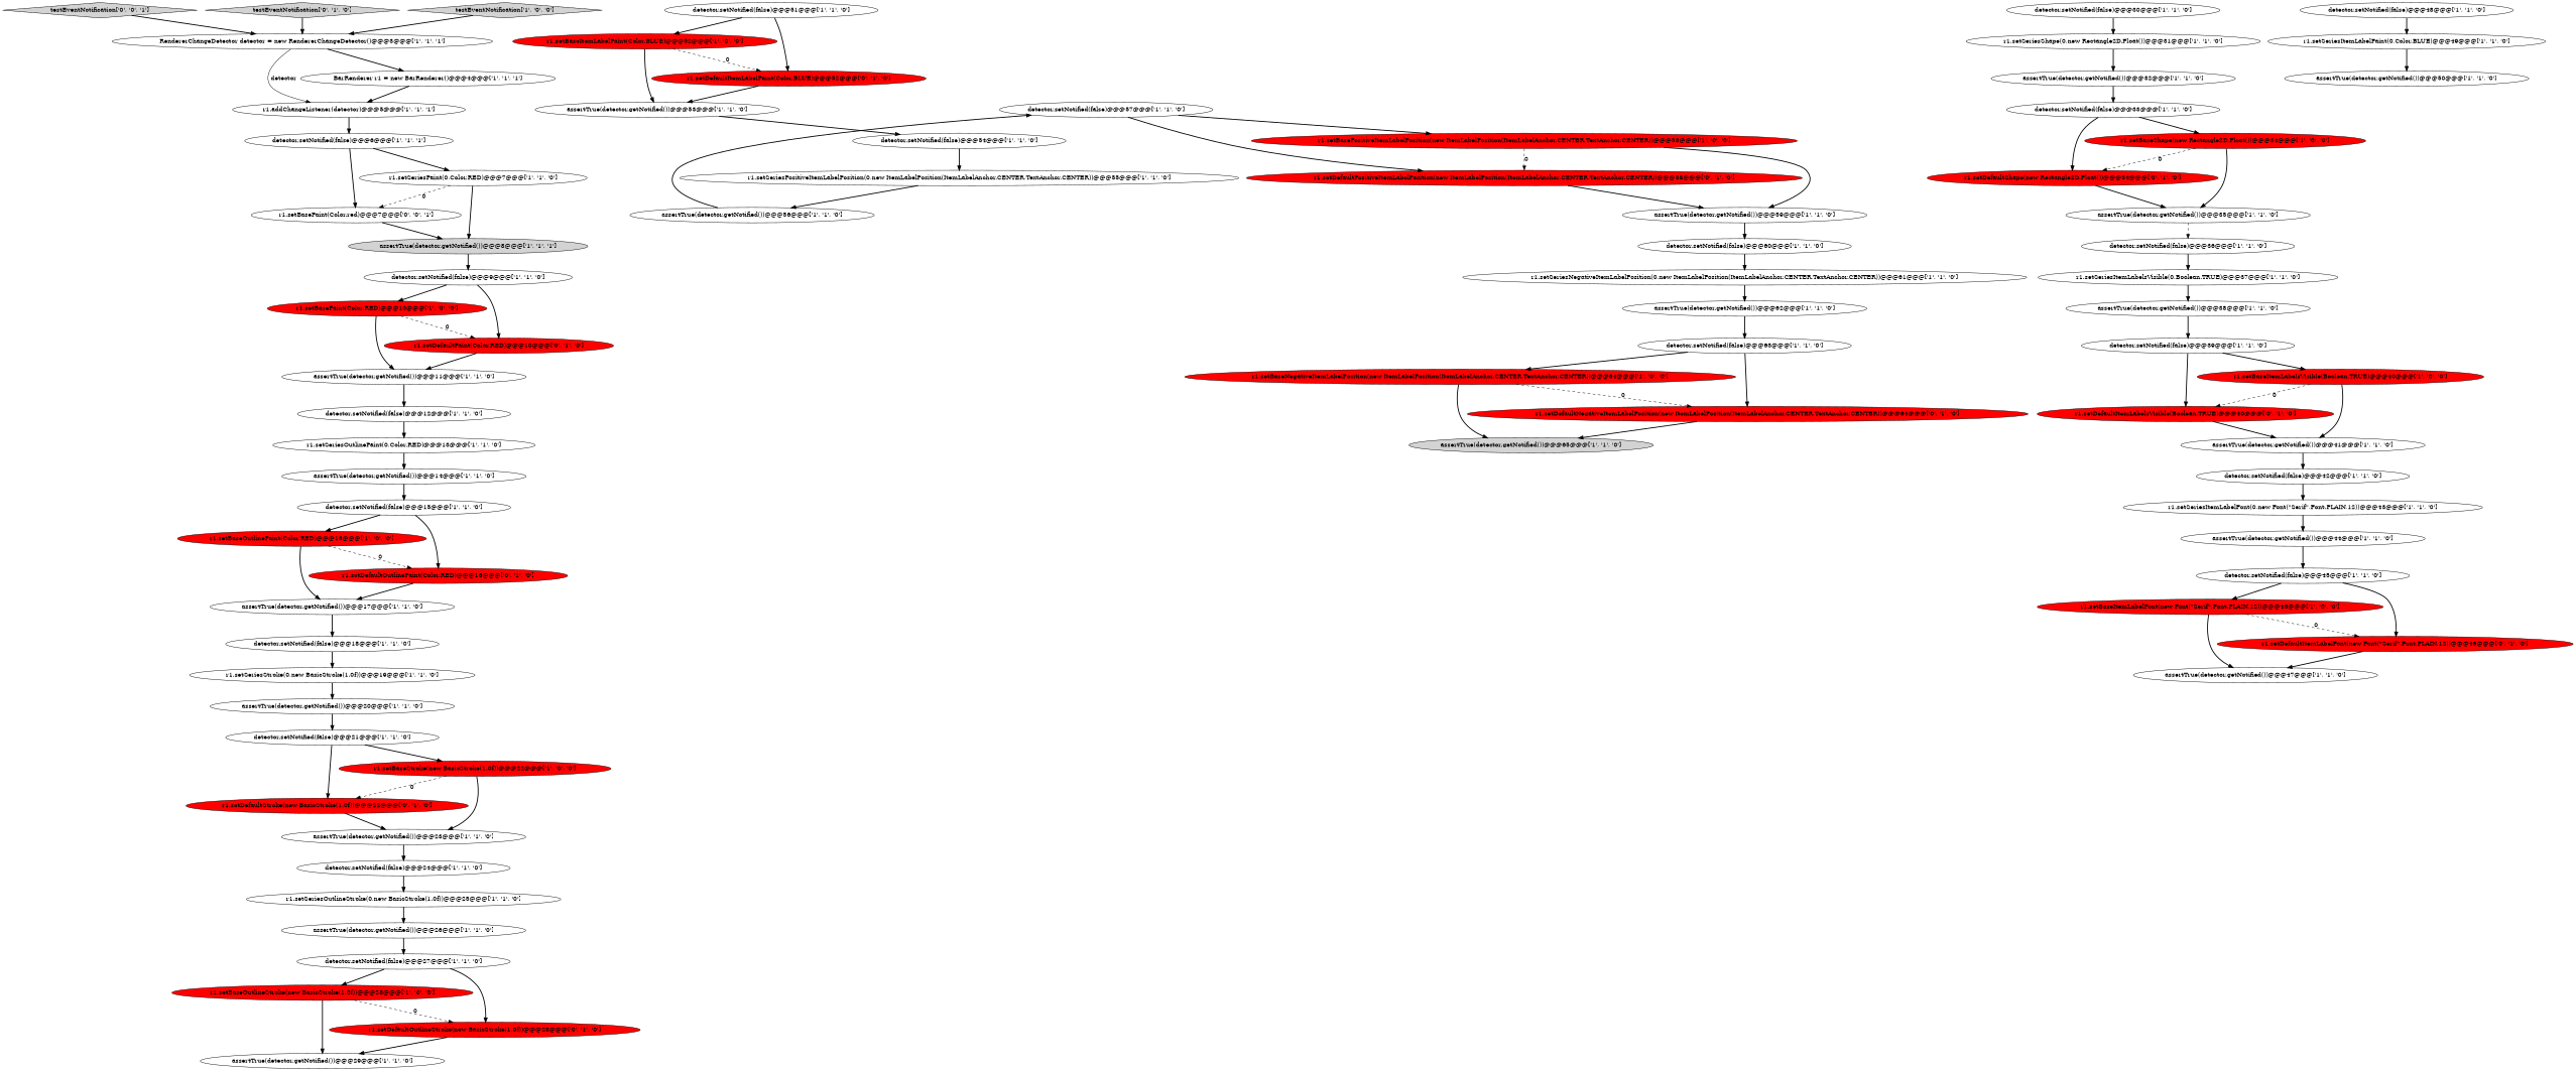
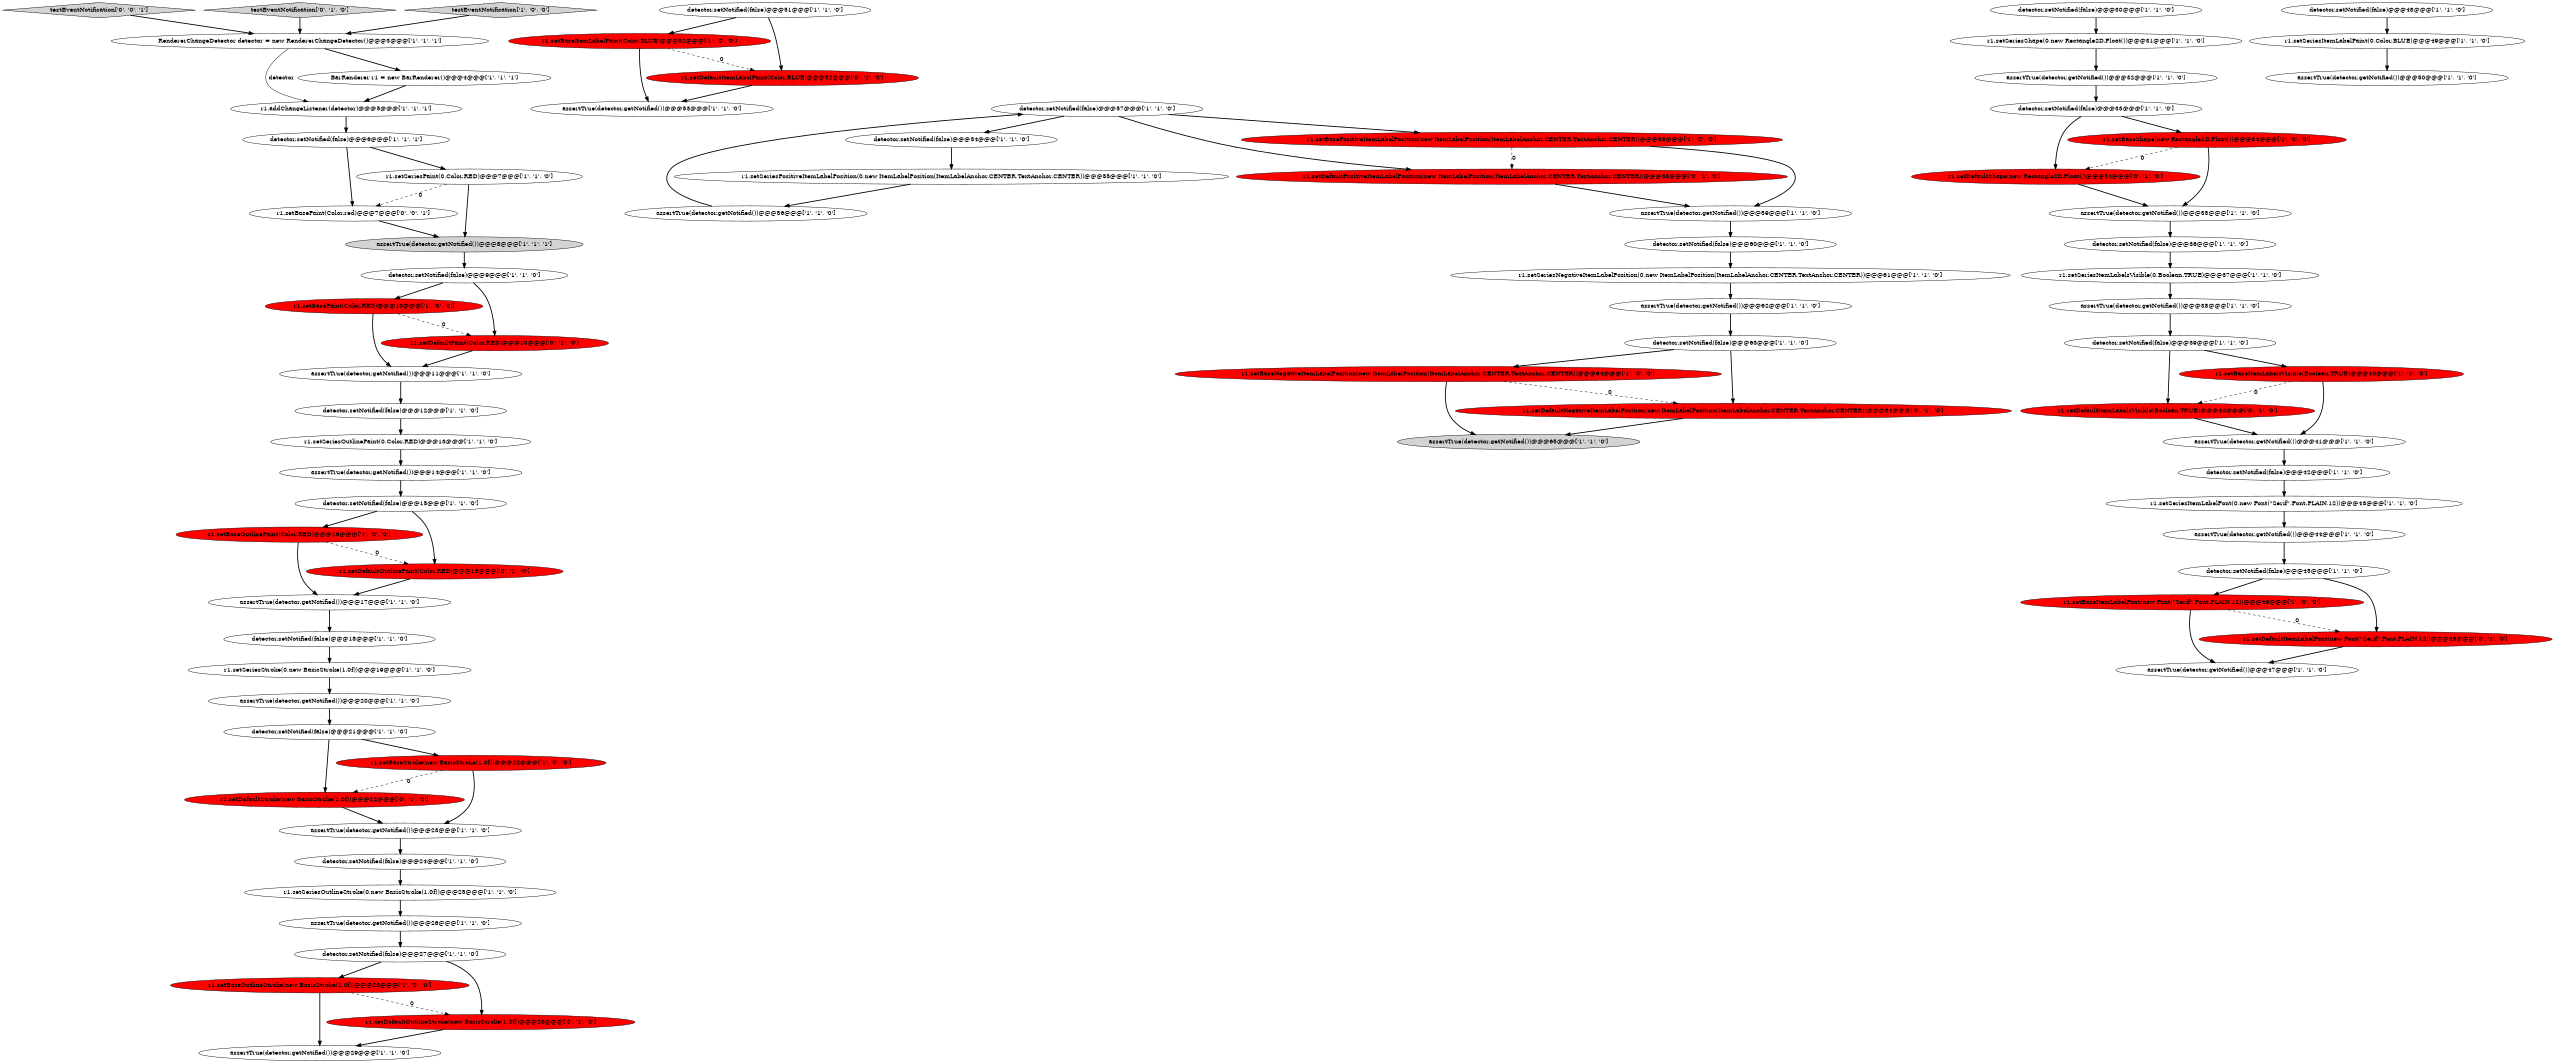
  digraph {
    node [fillcolor=white shape=ellipse style=filled]
    edge [style=bold]
    n1 [fillcolor=red label="r1.setDefaultStroke(new BasicStroke(1.0f))@@@22@@@['0', '1', '0']"]
    n2 [label="assertTrue(detector.getNotified())@@@23@@@['1', '1', '0']"]
    n3 [label="detector.setNotified(false)@@@24@@@['1', '1', '0']"]
    n4 [label="r1.setSeriesOutlineStroke(0,new BasicStroke(1.0f))@@@25@@@['1', '1', '0']"]
    n5 [label="assertTrue(detector.getNotified())@@@26@@@['1', '1', '0']"]
    n6 [label="detector.setNotified(false)@@@27@@@['1', '1', '0']"]
    n7 [label="assertTrue(detector.getNotified())@@@62@@@['1', '1', '0']"]
    n8 [label="detector.setNotified(false)@@@63@@@['1', '1', '0']"]
    n9 [fillcolor=red label="r1.setBaseNegativeItemLabelPosition(new ItemLabelPosition(ItemLabelAnchor.CENTER,TextAnchor.CENTER))@@@64@@@['1', '0', '0']"]
    n10 [fillcolor=red label="r1.setDefaultNegativeItemLabelPosition(new ItemLabelPosition(ItemLabelAnchor.CENTER,TextAnchor.CENTER))@@@64@@@['0', '1', '0']"]
    n11 [label="r1.setSeriesItemLabelFont(0,new Font(\"Serif\",Font.PLAIN,12))@@@43@@@['1', '1', '0']"]
    n12 [label="assertTrue(detector.getNotified())@@@44@@@['1', '1', '0']"]
    n13 [label="detector.setNotified(false)@@@45@@@['1', '1', '0']"]
    n14 [fillcolor=red label="r1.setBaseOutlineStroke(new BasicStroke(1.0f))@@@28@@@['1', '0', '0']"]
    n15 [fillcolor=red label="r1.setDefaultOutlineStroke(new BasicStroke(1.0f))@@@28@@@['0', '1', '0']"]
    n16 [fillcolor=lightgray label="assertTrue(detector.getNotified())@@@65@@@['1', '1', '0']"]
    n17 [label="detector.setNotified(false)@@@9@@@['1', '1', '0']"]
    n18 [fillcolor=red label="r1.setBasePaint(Color.RED)@@@10@@@['1', '0', '0']"]
    n19 [fillcolor=red label="r1.setDefaultPaint(Color.RED)@@@10@@@['0', '1', '0']"]
    n20 [label="assertTrue(detector.getNotified())@@@11@@@['1', '1', '0']"]
    n21 [label="assertTrue(detector.getNotified())@@@38@@@['1', '1', '0']"]
    n22 [label="detector.setNotified(false)@@@39@@@['1', '1', '0']"]
    n23 [fillcolor=red label="r1.setDefaultItemLabelsVisible(Boolean.TRUE)@@@40@@@['0', '1', '0']"]
    n24 [fillcolor=red label="r1.setBaseItemLabelsVisible(Boolean.TRUE)@@@40@@@['1', '0', '0']"]
    n25 [label="detector.setNotified(false)@@@12@@@['1', '1', '0']"]
    n26 [label="detector.setNotified(false)@@@51@@@['1', '1', '0']"]
    n27 [fillcolor=red label="r1.setBaseItemLabelPaint(Color.BLUE)@@@52@@@['1', '0', '0']"]
    n28 [fillcolor=red label="r1.setDefaultItemLabelPaint(Color.BLUE)@@@52@@@['0', '1', '0']"]
    n29 [label="assertTrue(detector.getNotified())@@@53@@@['1', '1', '0']"]
    n30 [label="r1.addChangeListener(detector)@@@5@@@['1', '1', '1']"]
    n31 [label="detector.setNotified(false)@@@6@@@['1', '1', '1']"]
    n32 [label="r1.setBasePaint(Color.red)@@@7@@@['0', '0', '1']"]
    n33 [label="r1.setSeriesPaint(0,Color.RED)@@@7@@@['1', '1', '0']"]
    n34 [label="r1.setSeriesItemLabelsVisible(0,Boolean.TRUE)@@@37@@@['1', '1', '0']"]
    n35 [fillcolor=red label="r1.setBaseItemLabelFont(new Font(\"Serif\",Font.PLAIN,12))@@@46@@@['1', '0', '0']"]
    n36 [fillcolor=red label="r1.setDefaultItemLabelFont(new Font(\"Serif\",Font.PLAIN,12))@@@46@@@['0', '1', '0']"]
    n37 [label="assertTrue(detector.getNotified())@@@47@@@['1', '1', '0']"]
    n38 [fillcolor=lightgray label="assertTrue(detector.getNotified())@@@8@@@['1', '1', '1']"]
    n39 [label="assertTrue(detector.getNotified())@@@59@@@['1', '1', '0']"]
    n40 [label="detector.setNotified(false)@@@60@@@['1', '1', '0']"]
    n41 [label="r1.setSeriesNegativeItemLabelPosition(0,new ItemLabelPosition(ItemLabelAnchor.CENTER,TextAnchor.CENTER))@@@61@@@['1', '1', '0']"]
    n42 [label="detector.setNotified(false)@@@54@@@['1', '1', '0']"]
    n43 [label="r1.setSeriesPositiveItemLabelPosition(0,new ItemLabelPosition(ItemLabelAnchor.CENTER,TextAnchor.CENTER))@@@55@@@['1', '1', '0']"]
    n44 [label="assertTrue(detector.getNotified())@@@56@@@['1', '1', '0']"]
    n45 [label="assertTrue(detector.getNotified())@@@17@@@['1', '1', '0']"]
    n46 [label="detector.setNotified(false)@@@18@@@['1', '1', '0']"]
    n47 [label="r1.setSeriesStroke(0,new BasicStroke(1.0f))@@@19@@@['1', '1', '0']"]
    n48 [label="r1.setSeriesOutlinePaint(0,Color.RED)@@@13@@@['1', '1', '0']"]
    n49 [label="assertTrue(detector.getNotified())@@@14@@@['1', '1', '0']"]
    n50 [label="detector.setNotified(false)@@@57@@@['1', '1', '0']"]
    n51 [fillcolor=red label="r1.setDefaultPositiveItemLabelPosition(new ItemLabelPosition(ItemLabelAnchor.CENTER,TextAnchor.CENTER))@@@58@@@['0', '1', '0']"]
    n52 [fillcolor=red label="r1.setBasePositiveItemLabelPosition(new ItemLabelPosition(ItemLabelAnchor.CENTER,TextAnchor.CENTER))@@@58@@@['1', '0', '0']"]
    n53 [label="assertTrue(detector.getNotified())@@@41@@@['1', '1', '0']"]
    n54 [label="detector.setNotified(false)@@@42@@@['1', '1', '0']"]
    n55 [label="assertTrue(detector.getNotified())@@@35@@@['1', '1', '0']"]
    n56 [label="detector.setNotified(false)@@@36@@@['1', '1', '0']"]
    n57 [label="assertTrue(detector.getNotified())@@@20@@@['1', '1', '0']"]
    n58 [label="detector.setNotified(false)@@@21@@@['1', '1', '0']"]
    n59 [label="detector.setNotified(false)@@@48@@@['1', '1', '0']"]
    n60 [label="r1.setSeriesItemLabelPaint(0,Color.BLUE)@@@49@@@['1', '1', '0']"]
    n61 [label="assertTrue(detector.getNotified())@@@29@@@['1', '1', '0']"]
    n62 [label="detector.setNotified(false)@@@30@@@['1', '1', '0']"]
    n63 [label="r1.setSeriesShape(0,new Rectangle2D.Float())@@@31@@@['1', '1', '0']"]
    n64 [fillcolor=red label="r1.setBaseStroke(new BasicStroke(1.0f))@@@22@@@['1', '0', '0']"]
    n65 [fillcolor=red label="r1.setBaseOutlinePaint(Color.RED)@@@16@@@['1', '0', '0']"]
    n66 [fillcolor=red label="r1.setDefaultOutlinePaint(Color.RED)@@@16@@@['0', '1', '0']"]
    n67 [label="assertTrue(detector.getNotified())@@@32@@@['1', '1', '0']"]
    n68 [label="detector.setNotified(false)@@@33@@@['1', '1', '0']"]
    n69 [fillcolor=red label="r1.setDefaultShape(new Rectangle2D.Float())@@@34@@@['0', '1', '0']"]
    n70 [fillcolor=red label="r1.setBaseShape(new Rectangle2D.Float())@@@34@@@['1', '0', '0']"]
    n71 [fillcolor=lightgray label="testEventNotification['0', '0', '1']" shape=diamond]
    n72 [label="RendererChangeDetector detector = new RendererChangeDetector()@@@3@@@['1', '1', '1']"]
    n73 [label="BarRenderer r1 = new BarRenderer()@@@4@@@['1', '1', '1']"]
    n74 [label="detector.setNotified(false)@@@15@@@['1', '1', '0']"]
    n75 [label="assertTrue(detector.getNotified())@@@50@@@['1', '1', '0']"]
    n76 [fillcolor=lightgray label="testEventNotification['0', '1', '0']" shape=diamond]
    n77 [fillcolor=lightgray label="testEventNotification['1', '0', '0']" shape=diamond]
    n1 -> n2
    n2 -> n3
    n3 -> n4
    n4 -> n5
    n5 -> n6
    n6 -> n14
    n6 -> n15
    n7 -> n8
    n8 -> n9
    n8 -> n10
    n9 -> n10 [label=0 style=dashed]
    n9 -> n16
    n10 -> n16
    n11 -> n12
    n12 -> n13
    n13 -> n35
    n13 -> n36
    n14 -> n15 [label=0 style=dashed]
    n14 -> n61
    n15 -> n61
    n17 -> n18
    n17 -> n19
    n18 -> n19 [label=0 style=dashed]
    n18 -> n20
    n19 -> n20
    n20 -> n25
    n21 -> n22
    n22 -> n23
    n22 -> n24
    n23 -> n53
    n24 -> n23 [label=0 style=dashed]
    n24 -> n53
    n25 -> n48
    n26 -> n27
    n26 -> n28
    n27 -> n28 [label=0 style=dashed]
    n27 -> n29
    n28 -> n29
-   n29 -> n42
+   n50 -> n42
    n30 -> n31
    n31 -> n32
    n31 -> n33
    n32 -> n38
    n33 -> n32 [label=0 style=dashed]
    n33 -> n38
    n34 -> n21
    n35 -> n36 [label=0 style=dashed]
    n35 -> n37
    n36 -> n37
    n38 -> n17
    n39 -> n40
    n40 -> n41
    n41 -> n7
    n42 -> n43
    n43 -> n44
    n44 -> n50
    n45 -> n46
    n46 -> n47
    n47 -> n57
    n48 -> n49
    n49 -> n74
    n50 -> n51
    n50 -> n52
    n51 -> n39
    n52 -> n39
    n52 -> n51 [label=0 style=dashed]
    n53 -> n54
    n54 -> n11
-   n55 -> n56 [style=dashed]
+   n55 -> n56
    n56 -> n34
    n57 -> n58
    n58 -> n1
    n58 -> n64
    n59 -> n60
    n60 -> n75
    n62 -> n63
    n63 -> n67
    n64 -> n1 [label=0 style=dashed]
    n64 -> n2
    n65 -> n45
    n65 -> n66 [label=0 style=dashed]
    n66 -> n45
    n67 -> n68
    n68 -> n69
    n68 -> n70
    n69 -> n55
    n70 -> n55
    n70 -> n69 [label=0 style=dashed]
    n71 -> n72
    n72 -> n30 [label=detector style=solid]
    n72 -> n73
    n73 -> n30
    n74 -> n65
    n74 -> n66
    n76 -> n72
    n77 -> n72
  }
